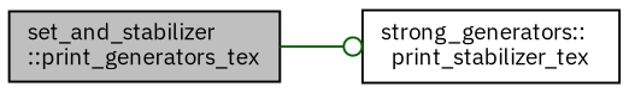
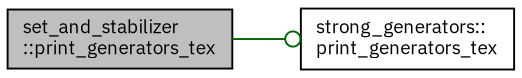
  digraph {
    rankdir=LR
    fontname="IBM Plex Sans"
    node [color=black fontname="IBM Plex Sans" fontsize=10 shape=record style=filled]
    n1 [fillcolor=grey75 fontcolor=black height=0.2 label="set_and_stabilizer\l::print_generators_tex" width=0.4]
-   n2 [fillcolor=white height=0.2 label="strong_generators::\lprint_stabilizer_tex" width=0.4]
+   n2 [fillcolor=white height=0.2 label="strong_generators::\lprint_generators_tex" width=0.4]
    n1 -> n2 [color=darkgreen fontname="IBM Plex Sans" fontsize=10 labelfontname=Helvetica labelfontsize=10 style=solid arrowhead=odot]
  }
